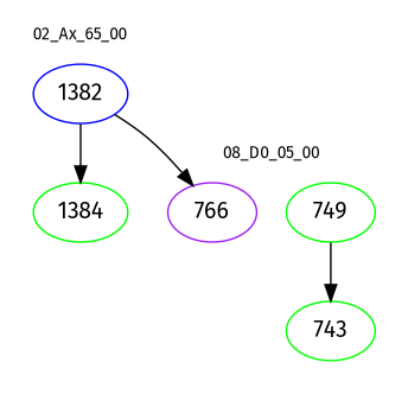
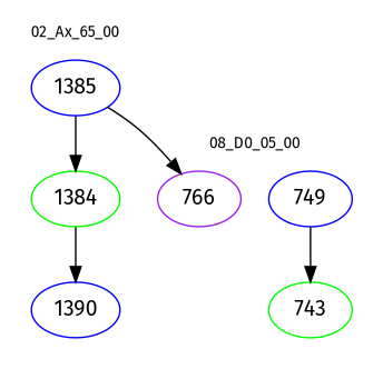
  digraph {
    fontname="Fira Sans"
    node [color=blue fontname="Fira Sans"]
    edge [color=black fontname="Fira Sans"]
-   n1 [label=1382]
+   n1 [label=1385]
    n2 [color=green label=1384]
-   n4 [color=green label=749]
+   n3 [label=1390]
+   n4 [label=749]
    n5 [color=green label=743]
    n6 [color=purple label=766]
    subgraph cluster_1 {
      color=white
      fontsize=10
      label="02_Ax_65_00"
      n1
      n2
+     n3
    }
    subgraph cluster_2 {
      color=white
      fontsize=10
      label="08_D0_05_00"
      n4
      n5
      n6
    }
    n1 -> n2
    n1 -> n6
+   n2 -> n3
    n4 -> n5
  }
